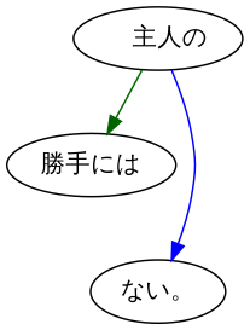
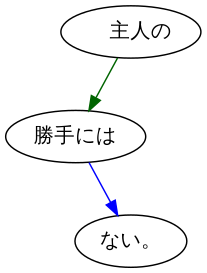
  digraph {
    fontname="Liberation Sans"
    node [fontname="Liberation Sans"]
    edge [fontname="Liberation Sans"]
    n1 [label="　主人の"]
    n2 [label="勝手には"]
    n3 [label="ない。"]
    n1 -> n2 [color=darkgreen]
-   n1 -> n3 [color=blue]
+   n2 -> n3 [color=blue]
  }
